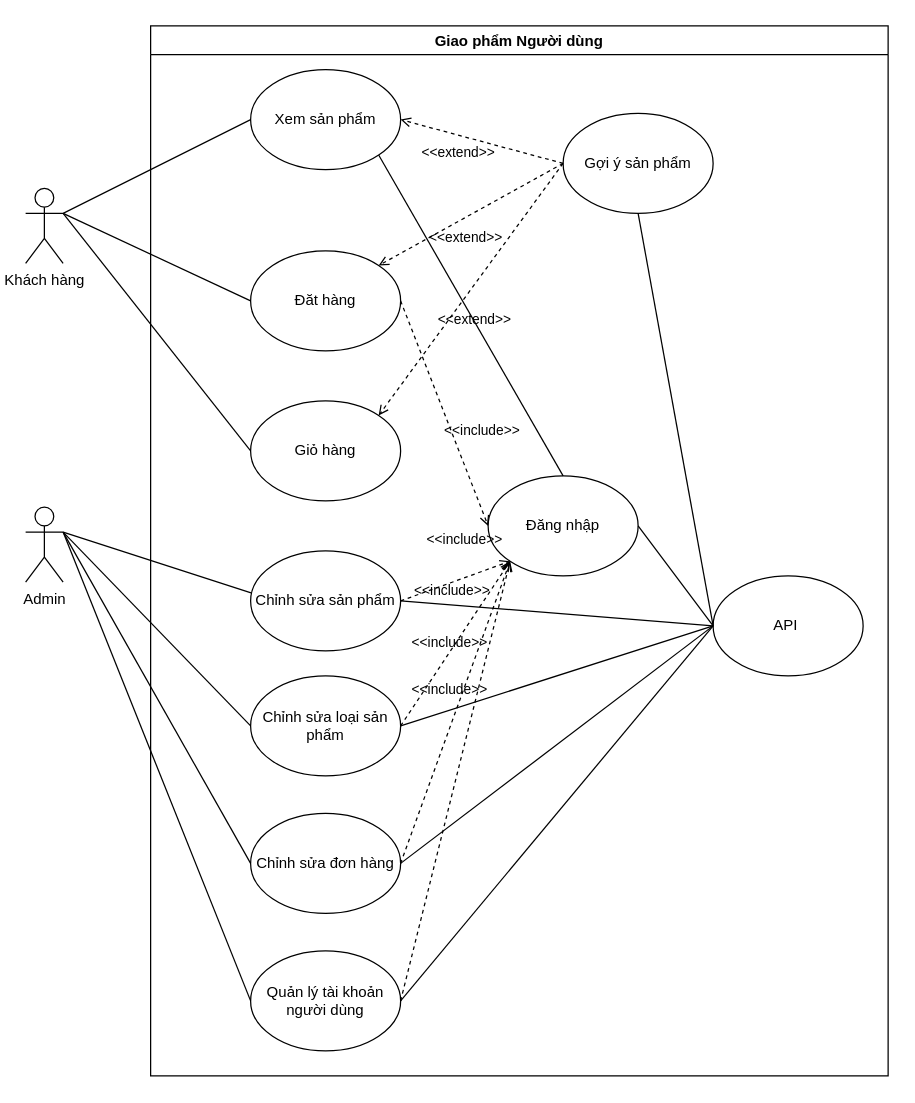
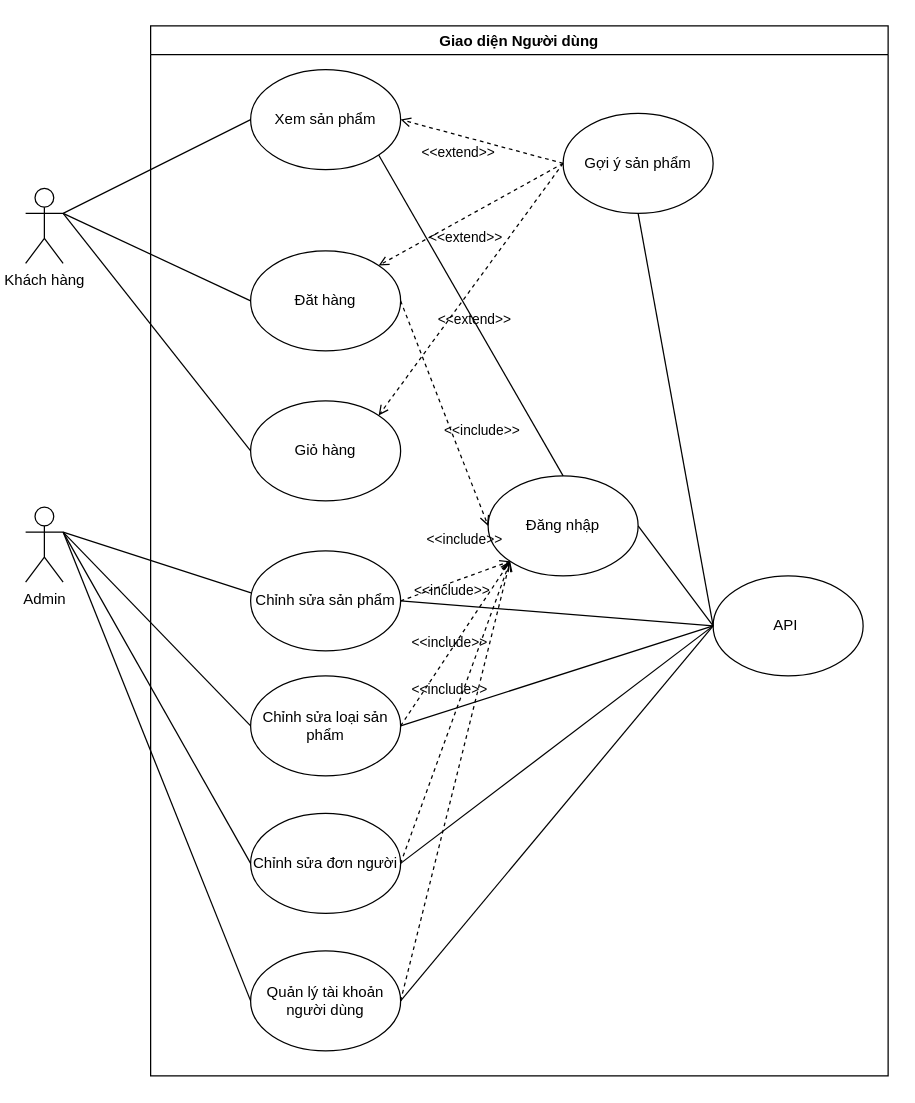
  <mxCell id="0" />
  <mxCell id="1" parent="0" />
  <mxCell id="2" value="Khách hàng" style="shape=umlActor;verticalLabelPosition=bottom;verticalAlign=top;html=1;" vertex="1" parent="1"><mxGeometry x="20" y="150" width="30" height="60" as="geometry" /></mxCell>
  <mxCell id="3" value="Admin" style="shape=umlActor;verticalLabelPosition=bottom;verticalAlign=top;html=1;" vertex="1" parent="1"><mxGeometry x="20" y="405" width="30" height="60" as="geometry" /></mxCell>
- <mxCell id="4" value="Giao phẩm Người dùng" style="swimlane;" vertex="1" parent="1"><mxGeometry x="120" y="20" width="590" height="840" as="geometry" /></mxCell>
+ <mxCell id="4" value="Giao diện Người dùng" style="swimlane;" vertex="1" parent="1"><mxGeometry x="120" y="20" width="590" height="840" as="geometry" /></mxCell>
  <mxCell id="5" value="Đăng nhập" style="ellipse;whiteSpace=wrap;html=1;" vertex="1" parent="4"><mxGeometry x="270" y="360" width="120" height="80" as="geometry" /></mxCell>
  <mxCell id="6" value="API&amp;nbsp;" style="ellipse;whiteSpace=wrap;html=1;" vertex="1" parent="4"><mxGeometry x="450" y="440" width="120" height="80" as="geometry" /></mxCell>
  <mxCell id="7" value="Xem sản phẩm" style="ellipse;whiteSpace=wrap;html=1;" vertex="1" parent="4"><mxGeometry x="80" y="35" width="120" height="80" as="geometry" /></mxCell>
  <mxCell id="8" value="Chỉnh sửa sản phẩm" style="ellipse;whiteSpace=wrap;html=1;" vertex="1" parent="4"><mxGeometry x="80" y="420" width="120" height="80" as="geometry" /></mxCell>
  <mxCell id="9" value="Đăt hàng" style="ellipse;whiteSpace=wrap;html=1;" vertex="1" parent="4"><mxGeometry x="80" y="180" width="120" height="80" as="geometry" /></mxCell>
  <mxCell id="10" value="Giỏ hàng" style="ellipse;whiteSpace=wrap;html=1;" vertex="1" parent="4"><mxGeometry x="80" y="300" width="120" height="80" as="geometry" /></mxCell>
  <mxCell id="11" value="Gợi ý sản phẩm" style="ellipse;whiteSpace=wrap;html=1;" vertex="1" parent="4"><mxGeometry x="330" y="70" width="120" height="80" as="geometry" /></mxCell>
  <mxCell id="12" value="" style="endArrow=none;html=1;rounded=0;entryX=0.5;entryY=1;entryDx=0;entryDy=0;exitX=0;exitY=0.5;exitDx=0;exitDy=0;" edge="1" parent="4" source="6" target="11"><mxGeometry width="50" height="50" relative="1" as="geometry"><mxPoint x="400" y="440" as="sourcePoint" /><mxPoint x="350" y="310" as="targetPoint" /></mxGeometry></mxCell>
  <mxCell id="13" value="" style="endArrow=none;html=1;rounded=0;exitX=1;exitY=0.5;exitDx=0;exitDy=0;entryX=0;entryY=0.5;entryDx=0;entryDy=0;" edge="1" parent="4" source="5" target="6"><mxGeometry width="50" height="50" relative="1" as="geometry"><mxPoint x="290" y="410" as="sourcePoint" /><mxPoint x="340" y="360" as="targetPoint" /></mxGeometry></mxCell>
  <mxCell id="14" value="&amp;lt;&amp;lt;include&amp;gt;&amp;gt;" style="html=1;verticalAlign=bottom;labelBackgroundColor=none;endArrow=open;endFill=0;dashed=1;rounded=0;exitX=1;exitY=0.5;exitDx=0;exitDy=0;entryX=0;entryY=1;entryDx=0;entryDy=0;" edge="1" parent="4" source="8" target="5"><mxGeometry x="0.333" y="20" width="160" relative="1" as="geometry"><mxPoint x="160" y="330" as="sourcePoint" /><mxPoint x="240" y="330" as="targetPoint" /><mxPoint as="offset" /></mxGeometry></mxCell>
  <mxCell id="15" value="&amp;lt;&amp;lt;extend&amp;gt;&amp;gt;" style="html=1;verticalAlign=bottom;labelBackgroundColor=none;endArrow=open;endFill=0;dashed=1;rounded=0;exitX=0;exitY=0.5;exitDx=0;exitDy=0;entryX=1;entryY=0.5;entryDx=0;entryDy=0;" edge="1" parent="4" source="11" target="7"><mxGeometry x="0.202" y="22" width="160" relative="1" as="geometry"><mxPoint x="280" y="300" as="sourcePoint" /><mxPoint x="162.426" y="118.284" as="targetPoint" /><mxPoint as="offset" /></mxGeometry></mxCell>
  <mxCell id="16" value="&amp;lt;&amp;lt;extend&amp;gt;&amp;gt;" style="html=1;verticalAlign=bottom;labelBackgroundColor=none;endArrow=open;endFill=0;dashed=1;rounded=0;entryX=1;entryY=0;entryDx=0;entryDy=0;exitX=0;exitY=0.5;exitDx=0;exitDy=0;" edge="1" parent="4" source="11" target="10"><mxGeometry x="0.202" y="22" width="160" relative="1" as="geometry"><mxPoint x="330" y="100" as="sourcePoint" /><mxPoint x="160" y="230" as="targetPoint" /><mxPoint as="offset" /></mxGeometry></mxCell>
  <mxCell id="17" value="Chỉnh sửa loại sản phẩm" style="ellipse;whiteSpace=wrap;html=1;" vertex="1" parent="4"><mxGeometry x="80" y="520" width="120" height="80" as="geometry" /></mxCell>
- <mxCell id="18" value="Chỉnh sửa đơn hàng" style="ellipse;whiteSpace=wrap;html=1;" vertex="1" parent="4"><mxGeometry x="80" y="630" width="120" height="80" as="geometry" /></mxCell>
+ <mxCell id="18" value="Chỉnh sửa đơn người" style="ellipse;whiteSpace=wrap;html=1;" vertex="1" parent="4"><mxGeometry x="80" y="630" width="120" height="80" as="geometry" /></mxCell>
  <mxCell id="19" value="&amp;lt;&amp;lt;include&amp;gt;&amp;gt;" style="html=1;verticalAlign=bottom;labelBackgroundColor=none;endArrow=open;endFill=0;dashed=1;rounded=0;exitX=1;exitY=0.5;exitDx=0;exitDy=0;entryX=0;entryY=0.5;entryDx=0;entryDy=0;" edge="1" parent="4" source="9" target="5"><mxGeometry x="0.333" y="20" width="160" relative="1" as="geometry"><mxPoint x="160" y="330" as="sourcePoint" /><mxPoint x="230" y="320" as="targetPoint" /><mxPoint as="offset" /></mxGeometry></mxCell>
  <mxCell id="20" value="&amp;lt;&amp;lt;extend&amp;gt;&amp;gt;" style="html=1;verticalAlign=bottom;labelBackgroundColor=none;endArrow=open;endFill=0;dashed=1;rounded=0;entryX=1;entryY=0;entryDx=0;entryDy=0;exitX=0;exitY=0.5;exitDx=0;exitDy=0;" edge="1" parent="4" source="11" target="9"><mxGeometry x="0.202" y="22" width="160" relative="1" as="geometry"><mxPoint x="320" y="90" as="sourcePoint" /><mxPoint x="160" y="90" as="targetPoint" /><mxPoint as="offset" /></mxGeometry></mxCell>
  <mxCell id="21" value="Quản lý tài khoản người dùng" style="ellipse;whiteSpace=wrap;html=1;" vertex="1" parent="4"><mxGeometry x="80" y="740" width="120" height="80" as="geometry" /></mxCell>
  <mxCell id="22" value="" style="endArrow=none;html=1;rounded=0;entryX=1;entryY=0.5;entryDx=0;entryDy=0;exitX=0;exitY=0.5;exitDx=0;exitDy=0;" edge="1" parent="4" source="6" target="17"><mxGeometry width="50" height="50" relative="1" as="geometry"><mxPoint x="430.0" y="440.0" as="sourcePoint" /><mxPoint x="400" y="160" as="targetPoint" /></mxGeometry></mxCell>
  <mxCell id="23" value="" style="endArrow=none;html=1;rounded=0;entryX=1;entryY=0.5;entryDx=0;entryDy=0;exitX=0;exitY=0.5;exitDx=0;exitDy=0;" edge="1" parent="4" source="6" target="18"><mxGeometry width="50" height="50" relative="1" as="geometry"><mxPoint x="430.0" y="440.0" as="sourcePoint" /><mxPoint x="210" y="580.0" as="targetPoint" /></mxGeometry></mxCell>
  <mxCell id="24" value="" style="endArrow=none;html=1;rounded=0;entryX=1;entryY=0.5;entryDx=0;entryDy=0;exitX=0;exitY=0.5;exitDx=0;exitDy=0;" edge="1" parent="4" source="6" target="21"><mxGeometry width="50" height="50" relative="1" as="geometry"><mxPoint x="430.0" y="440.0" as="sourcePoint" /><mxPoint x="210" y="680.0" as="targetPoint" /></mxGeometry></mxCell>
  <mxCell id="25" value="" style="endArrow=none;html=1;rounded=0;entryX=1;entryY=0.5;entryDx=0;entryDy=0;exitX=0;exitY=0.5;exitDx=0;exitDy=0;" edge="1" parent="4" source="6" target="8"><mxGeometry width="50" height="50" relative="1" as="geometry"><mxPoint x="460" y="490.0" as="sourcePoint" /><mxPoint x="210.0" y="570.0" as="targetPoint" /></mxGeometry></mxCell>
  <mxCell id="26" value="&amp;lt;&amp;lt;include&amp;gt;&amp;gt;" style="html=1;verticalAlign=bottom;labelBackgroundColor=none;endArrow=open;endFill=0;dashed=1;rounded=0;exitX=1;exitY=0.5;exitDx=0;exitDy=0;entryX=0;entryY=1;entryDx=0;entryDy=0;" edge="1" parent="4" source="17" target="5"><mxGeometry x="0.333" y="20" width="160" relative="1" as="geometry"><mxPoint x="210.0" y="470.0" as="sourcePoint" /><mxPoint x="280" y="410.0" as="targetPoint" /><mxPoint as="offset" /></mxGeometry></mxCell>
  <mxCell id="27" value="&amp;lt;&amp;lt;include&amp;gt;&amp;gt;" style="html=1;verticalAlign=bottom;labelBackgroundColor=none;endArrow=open;endFill=0;dashed=1;rounded=0;exitX=1;exitY=0.5;exitDx=0;exitDy=0;entryX=0;entryY=1;entryDx=0;entryDy=0;" edge="1" parent="4" source="18" target="5"><mxGeometry x="0.333" y="20" width="160" relative="1" as="geometry"><mxPoint x="210.0" y="570.0" as="sourcePoint" /><mxPoint x="297.574" y="438.284" as="targetPoint" /><mxPoint as="offset" /></mxGeometry></mxCell>
  <mxCell id="28" value="&amp;lt;&amp;lt;include&amp;gt;&amp;gt;" style="html=1;verticalAlign=bottom;labelBackgroundColor=none;endArrow=open;endFill=0;dashed=1;rounded=0;exitX=1;exitY=0.5;exitDx=0;exitDy=0;entryX=0;entryY=1;entryDx=0;entryDy=0;" edge="1" parent="4" source="21" target="5"><mxGeometry x="0.333" y="20" width="160" relative="1" as="geometry"><mxPoint x="210.0" y="680.0" as="sourcePoint" /><mxPoint x="297.574" y="438.284" as="targetPoint" /><mxPoint as="offset" /></mxGeometry></mxCell>
  <mxCell id="29" value="" style="endArrow=none;html=1;rounded=0;entryX=1;entryY=1;entryDx=0;entryDy=0;exitX=0.5;exitY=0;exitDx=0;exitDy=0;" edge="1" parent="4" source="5" target="7"><mxGeometry width="50" height="50" relative="1" as="geometry"><mxPoint x="40" y="440" as="sourcePoint" /><mxPoint x="90" y="390" as="targetPoint" /></mxGeometry></mxCell>
  <mxCell id="30" value="" style="endArrow=none;html=1;rounded=0;exitX=1;exitY=0.333;exitDx=0;exitDy=0;exitPerimeter=0;entryX=0;entryY=0.5;entryDx=0;entryDy=0;" edge="1" parent="1" source="2" target="7"><mxGeometry width="50" height="50" relative="1" as="geometry"><mxPoint x="440" y="320" as="sourcePoint" /><mxPoint x="490" y="270" as="targetPoint" /></mxGeometry></mxCell>
  <mxCell id="31" value="" style="endArrow=none;html=1;rounded=0;exitX=1;exitY=0.333;exitDx=0;exitDy=0;exitPerimeter=0;entryX=0;entryY=0.5;entryDx=0;entryDy=0;" edge="1" parent="1" source="2" target="9"><mxGeometry width="50" height="50" relative="1" as="geometry"><mxPoint x="90" y="180" as="sourcePoint" /><mxPoint x="200" y="90" as="targetPoint" /></mxGeometry></mxCell>
  <mxCell id="32" value="" style="endArrow=none;html=1;rounded=0;entryX=0;entryY=0.5;entryDx=0;entryDy=0;exitX=1;exitY=0.333;exitDx=0;exitDy=0;exitPerimeter=0;" edge="1" parent="1" source="2" target="10"><mxGeometry width="50" height="50" relative="1" as="geometry"><mxPoint x="80" y="170" as="sourcePoint" /><mxPoint x="340" y="140" as="targetPoint" /></mxGeometry></mxCell>
  <mxCell id="33" value="" style="endArrow=none;html=1;rounded=0;entryX=0.003;entryY=0.42;entryDx=0;entryDy=0;entryPerimeter=0;exitX=1;exitY=0.333;exitDx=0;exitDy=0;exitPerimeter=0;" edge="1" parent="1" source="3" target="8"><mxGeometry width="50" height="50" relative="1" as="geometry"><mxPoint x="90" y="430" as="sourcePoint" /><mxPoint x="181.2" y="389.2" as="targetPoint" /></mxGeometry></mxCell>
  <mxCell id="34" value="" style="endArrow=none;html=1;rounded=0;entryX=0;entryY=0.5;entryDx=0;entryDy=0;exitX=1;exitY=0.333;exitDx=0;exitDy=0;exitPerimeter=0;" edge="1" parent="1" source="3" target="17"><mxGeometry width="50" height="50" relative="1" as="geometry"><mxPoint x="80" y="420" as="sourcePoint" /><mxPoint x="240.36" y="483.6" as="targetPoint" /></mxGeometry></mxCell>
  <mxCell id="35" value="" style="endArrow=none;html=1;rounded=0;entryX=0;entryY=0.5;entryDx=0;entryDy=0;exitX=1;exitY=0.333;exitDx=0;exitDy=0;exitPerimeter=0;" edge="1" parent="1" source="3" target="18"><mxGeometry width="50" height="50" relative="1" as="geometry"><mxPoint x="90" y="430" as="sourcePoint" /><mxPoint x="240" y="600" as="targetPoint" /></mxGeometry></mxCell>
  <mxCell id="36" value="" style="endArrow=none;html=1;rounded=0;entryX=0;entryY=0.5;entryDx=0;entryDy=0;exitX=1;exitY=0.333;exitDx=0;exitDy=0;exitPerimeter=0;" edge="1" parent="1" source="3" target="21"><mxGeometry width="50" height="50" relative="1" as="geometry"><mxPoint x="90" y="430" as="sourcePoint" /><mxPoint x="240" y="710" as="targetPoint" /></mxGeometry></mxCell>
